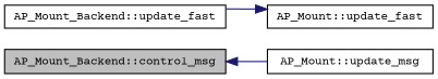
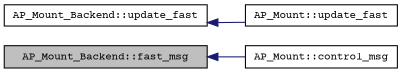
  digraph {
    fontname="Courier Prime"
    rankdir=LR
    node [color=black fillcolor=white fontname="Courier Prime" fontsize=10 shape=record style=filled]
    edge [color=midnightblue dir=back fontname="Courier Prime" fontsize=10 labelfontname=Helvetica labelfontsize=10 style=solid]
-   n1 [fillcolor=grey75 fontcolor=black height=0.2 label="AP_Mount_Backend::control_msg" width=0.4]
-   n2 [height=0.2 label="AP_Mount::update_msg" width=0.4]
+   n1 [fillcolor=grey75 fontcolor=black height=0.2 label="AP_Mount_Backend::fast_msg" width=0.4]
+   n2 [height=0.2 label="AP_Mount::control_msg" width=0.4]
    n3 [height=0.2 label="AP_Mount_Backend::update_fast" width=0.4]
    n4 [height=0.2 label="AP_Mount::update_fast" width=0.4]
    n1 -> n2
-   n4 -> n3
+   n3 -> n4
  }
